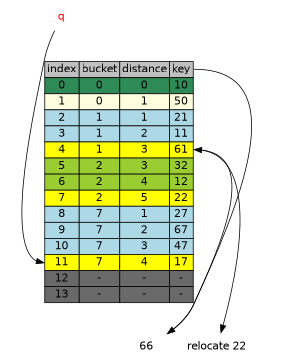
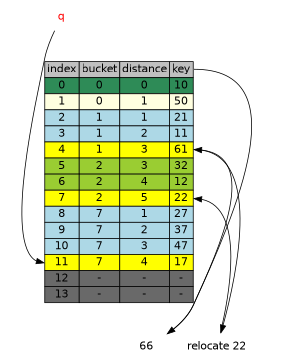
  digraph {
    fontname="DejaVu Sans"
    rankdir=TB
    node [fontname="DejaVu Sans" shape=plaintext]
    edge [fontname="DejaVu Sans"]
-   n1 [label=<         <TABLE BORDER="0" CELLBORDER="1" CELLSPACING="0">             <TR>                 <TD BGCOLOR="grey">index</TD>                 <TD BGCOLOR="grey">bucket</TD>                 <TD BGCOLOR="grey">distance</TD>                 <TD BGCOLOR="grey" PORT="k">key</TD>             </TR>                        <TR>                 <TD BGCOLOR="seagreen" PORT="i0">0</TD>                 <TD BGCOLOR="seagreen">0</TD>                 <TD BGCOLOR="seagreen">0</TD>                 <TD BGCOLOR="seagreen" PORT="k0">10</TD>             </TR>                        <TR>                 <TD BGCOLOR="lightyellow" PORT="i1">1</TD>                 <TD BGCOLOR="lightyellow">0</TD>                 <TD BGCOLOR="lightyellow">1</TD>                 <TD BGCOLOR="lightyellow" PORT="k1">50</TD>             </TR>                        <TR>                 <TD BGCOLOR="lightblue" PORT="i2">2</TD>                 <TD BGCOLOR="lightblue">1</TD>                 <TD BGCOLOR="lightblue">1</TD>                 <TD BGCOLOR="lightblue" PORT="k2">21</TD>             </TR>                        <TR>                 <TD BGCOLOR="lightblue" PORT="i3">3</TD>                 <TD BGCOLOR="lightblue">1</TD>                 <TD BGCOLOR="lightblue">2</TD>                 <TD BGCOLOR="lightblue" PORT="k3">11</TD>             </TR>                        <TR>                 <TD BGCOLOR="yellow" PORT="i4">4</TD>                 <TD BGCOLOR="yellow">1</TD>                 <TD BGCOLOR="yellow">3</TD>                 <TD BGCOLOR="yellow" PORT="k4">61</TD>             </TR>                        <TR>                 <TD BGCOLOR="yellowgreen" PORT="i5">5</TD>                 <TD BGCOLOR="yellowgreen">2</TD>                 <TD BGCOLOR="yellowgreen">3</TD>                 <TD BGCOLOR="yellowgreen" PORT="k5">32</TD>             </TR>             <TR>                 <TD BGCOLOR="yellowgreen" PORT="i6">6</TD>                 <TD BGCOLOR="yellowgreen">2</TD>                 <TD BGCOLOR="yellowgreen">4</TD>                 <TD BGCOLOR="yellowgreen" PORT="k6">12</TD>              </TR>                        <TR>                 <TD BGCOLOR="yellow" PORT="i7">7</TD>                 <TD BGCOLOR="yellow">2</TD>                 <TD BGCOLOR="yellow">5</TD>                 <TD BGCOLOR="yellow" PORT="k7">22</TD>             </TR>                        <TR>                 <TD BGCOLOR="lightblue" PORT="i8">8</TD>                 <TD BGCOLOR="lightblue">7</TD>                 <TD BGCOLOR="lightblue">1</TD>                 <TD BGCOLOR="lightblue" PORT="k8">27</TD>             </TR>                        <TR>                 <TD BGCOLOR="lightblue" PORT="i9">9</TD>                 <TD BGCOLOR="lightblue">7</TD>                 <TD BGCOLOR="lightblue">2</TD>                 <TD BGCOLOR="lightblue" PORT="k9">67</TD>             </TR>                        <TR>                 <TD BGCOLOR="lightblue" PORT="i10">10</TD>                 <TD BGCOLOR="lightblue">7</TD>                 <TD BGCOLOR="lightblue">3</TD>                 <TD BGCOLOR="lightblue" PORT="k10">47</TD>             </TR>                        <TR>                 <TD BGCOLOR="yellow" PORT="i11">11</TD>                 <TD BGCOLOR="yellow">7</TD>                 <TD BGCOLOR="yellow">4</TD>                 <TD BGCOLOR="yellow" PORT="k11">17</TD>             </TR>                        <TR>                 <TD BGCOLOR="dimgrey" PORT="i12">12</TD>                 <TD BGCOLOR="dimgrey">-</TD>                 <TD BGCOLOR="dimgrey">-</TD>                 <TD BGCOLOR="dimgrey" PORT="k12">-</TD>             </TR>                        <TR>                 <TD BGCOLOR="dimgrey" PORT="i13">13</TD>                 <TD BGCOLOR="dimgrey">-</TD>                 <TD BGCOLOR="dimgrey">-</TD>                 <TD BGCOLOR="dimgrey" PORT="k13">-</TD>             </TR>                    </TABLE>     >]
+   n1 [label=<         <TABLE BORDER="0" CELLBORDER="1" CELLSPACING="0">             <TR>                 <TD BGCOLOR="grey">index</TD>                 <TD BGCOLOR="grey">bucket</TD>                 <TD BGCOLOR="grey">distance</TD>                 <TD BGCOLOR="grey" PORT="k">key</TD>             </TR>                        <TR>                 <TD BGCOLOR="seagreen" PORT="i0">0</TD>                 <TD BGCOLOR="seagreen">0</TD>                 <TD BGCOLOR="seagreen">0</TD>                 <TD BGCOLOR="seagreen" PORT="k0">10</TD>             </TR>                        <TR>                 <TD BGCOLOR="lightyellow" PORT="i1">1</TD>                 <TD BGCOLOR="lightyellow">0</TD>                 <TD BGCOLOR="lightyellow">1</TD>                 <TD BGCOLOR="lightyellow" PORT="k1">50</TD>             </TR>                        <TR>                 <TD BGCOLOR="lightblue" PORT="i2">2</TD>                 <TD BGCOLOR="lightblue">1</TD>                 <TD BGCOLOR="lightblue">1</TD>                 <TD BGCOLOR="lightblue" PORT="k2">21</TD>             </TR>                        <TR>                 <TD BGCOLOR="lightblue" PORT="i3">3</TD>                 <TD BGCOLOR="lightblue">1</TD>                 <TD BGCOLOR="lightblue">2</TD>                 <TD BGCOLOR="lightblue" PORT="k3">11</TD>             </TR>                        <TR>                 <TD BGCOLOR="yellow" PORT="i4">4</TD>                 <TD BGCOLOR="yellow">1</TD>                 <TD BGCOLOR="yellow">3</TD>                 <TD BGCOLOR="yellow" PORT="k4">61</TD>             </TR>                        <TR>                 <TD BGCOLOR="yellowgreen" PORT="i5">5</TD>                 <TD BGCOLOR="yellowgreen">2</TD>                 <TD BGCOLOR="yellowgreen">3</TD>                 <TD BGCOLOR="yellowgreen" PORT="k5">32</TD>             </TR>             <TR>                 <TD BGCOLOR="yellowgreen" PORT="i6">6</TD>                 <TD BGCOLOR="yellowgreen">2</TD>                 <TD BGCOLOR="yellowgreen">4</TD>                 <TD BGCOLOR="yellowgreen" PORT="k6">12</TD>              </TR>                        <TR>                 <TD BGCOLOR="yellow" PORT="i7">7</TD>                 <TD BGCOLOR="yellow">2</TD>                 <TD BGCOLOR="yellow">5</TD>                 <TD BGCOLOR="yellow" PORT="k7">22</TD>             </TR>                        <TR>                 <TD BGCOLOR="lightblue" PORT="i8">8</TD>                 <TD BGCOLOR="lightblue">7</TD>                 <TD BGCOLOR="lightblue">1</TD>                 <TD BGCOLOR="lightblue" PORT="k8">27</TD>             </TR>                        <TR>                 <TD BGCOLOR="lightblue" PORT="i9">9</TD>                 <TD BGCOLOR="lightblue">7</TD>                 <TD BGCOLOR="lightblue">2</TD>                 <TD BGCOLOR="lightblue" PORT="k9">37</TD>             </TR>                        <TR>                 <TD BGCOLOR="lightblue" PORT="i10">10</TD>                 <TD BGCOLOR="lightblue">7</TD>                 <TD BGCOLOR="lightblue">3</TD>                 <TD BGCOLOR="lightblue" PORT="k10">47</TD>             </TR>                        <TR>                 <TD BGCOLOR="yellow" PORT="i11">11</TD>                 <TD BGCOLOR="yellow">7</TD>                 <TD BGCOLOR="yellow">4</TD>                 <TD BGCOLOR="yellow" PORT="k11">17</TD>             </TR>                        <TR>                 <TD BGCOLOR="dimgrey" PORT="i12">12</TD>                 <TD BGCOLOR="dimgrey">-</TD>                 <TD BGCOLOR="dimgrey">-</TD>                 <TD BGCOLOR="dimgrey" PORT="k12">-</TD>             </TR>                        <TR>                 <TD BGCOLOR="dimgrey" PORT="i13">13</TD>                 <TD BGCOLOR="dimgrey">-</TD>                 <TD BGCOLOR="dimgrey">-</TD>                 <TD BGCOLOR="dimgrey" PORT="k13">-</TD>             </TR>                    </TABLE>     >]
    n2 [label=66]
    "relocate 22"
    q [fontcolor=red]
    n1 -> n2 [tailport=k]
    n1 -> "relocate 22" [tailport=k4]
    n2 -> n1 [headport=k4]
+   "relocate 22" -> n1 [headport=k7]
    q -> n1 [headport=i11]
  }
